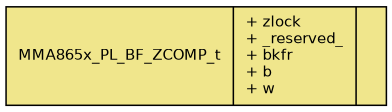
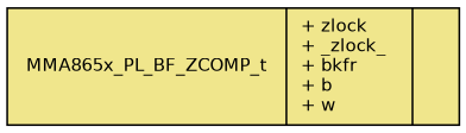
  digraph {
    rankdir=LR
    fontname="DejaVu Sans"
-   n1 [color=black fillcolor=khaki fontcolor=black fontname="DejaVu Sans" fontsize=10 height=0.2 label="{MMA865x_PL_BF_ZCOMP_t\n|+ zlock\l+ _reserved_\l+ bkfr\l+ b\l+ w\l|}" shape=record style=filled width=0.4]
+   n1 [color=black fillcolor=khaki fontcolor=black fontname="DejaVu Sans" fontsize=10 height=0.2 label="{MMA865x_PL_BF_ZCOMP_t\n|+ zlock\l+ _zlock_\l+ bkfr\l+ b\l+ w\l|}" shape=record style=filled width=0.4]
  }
